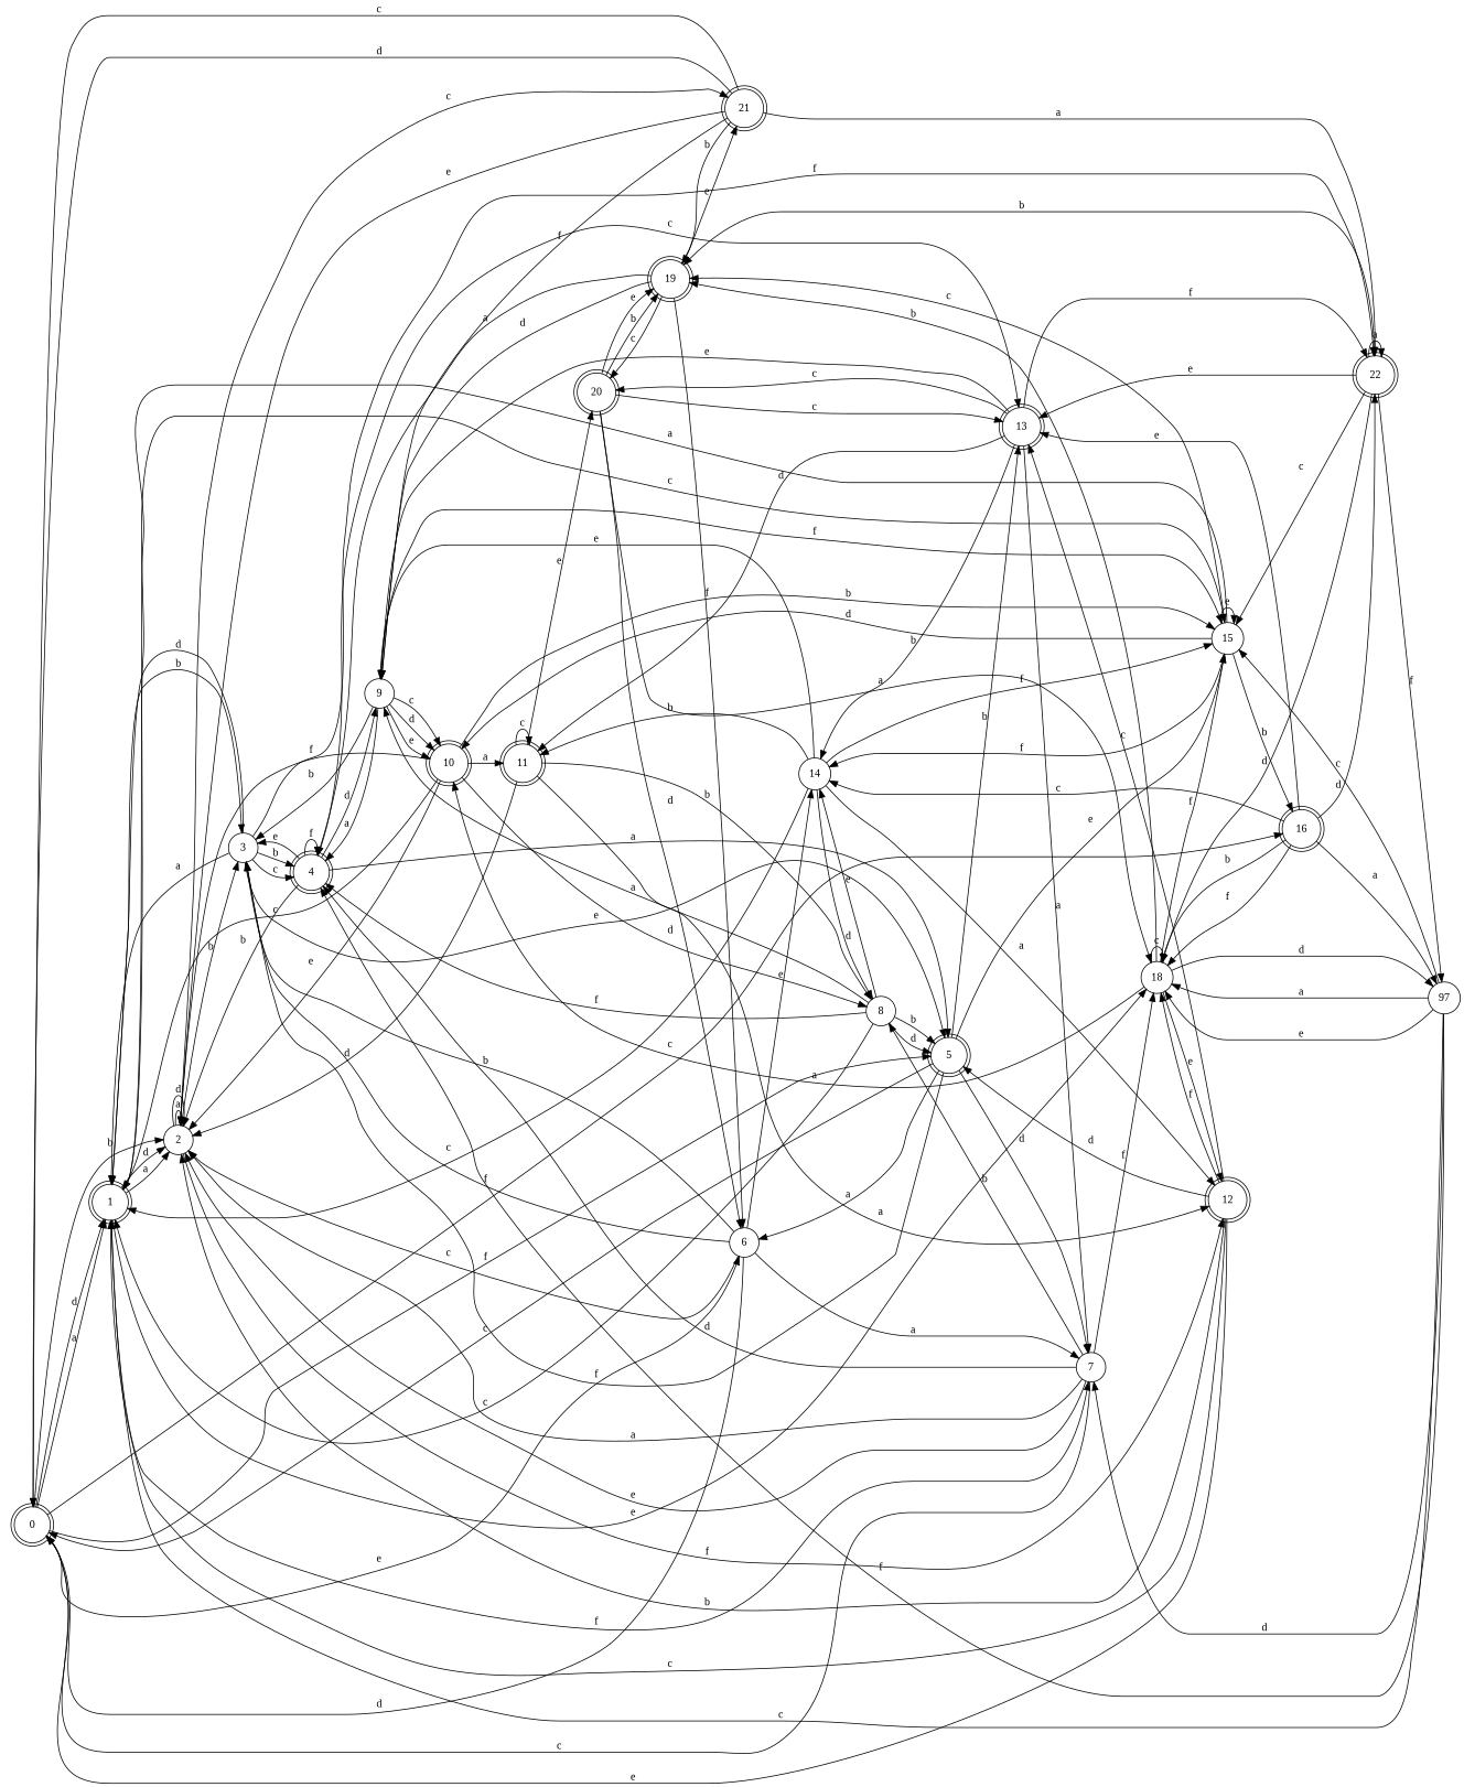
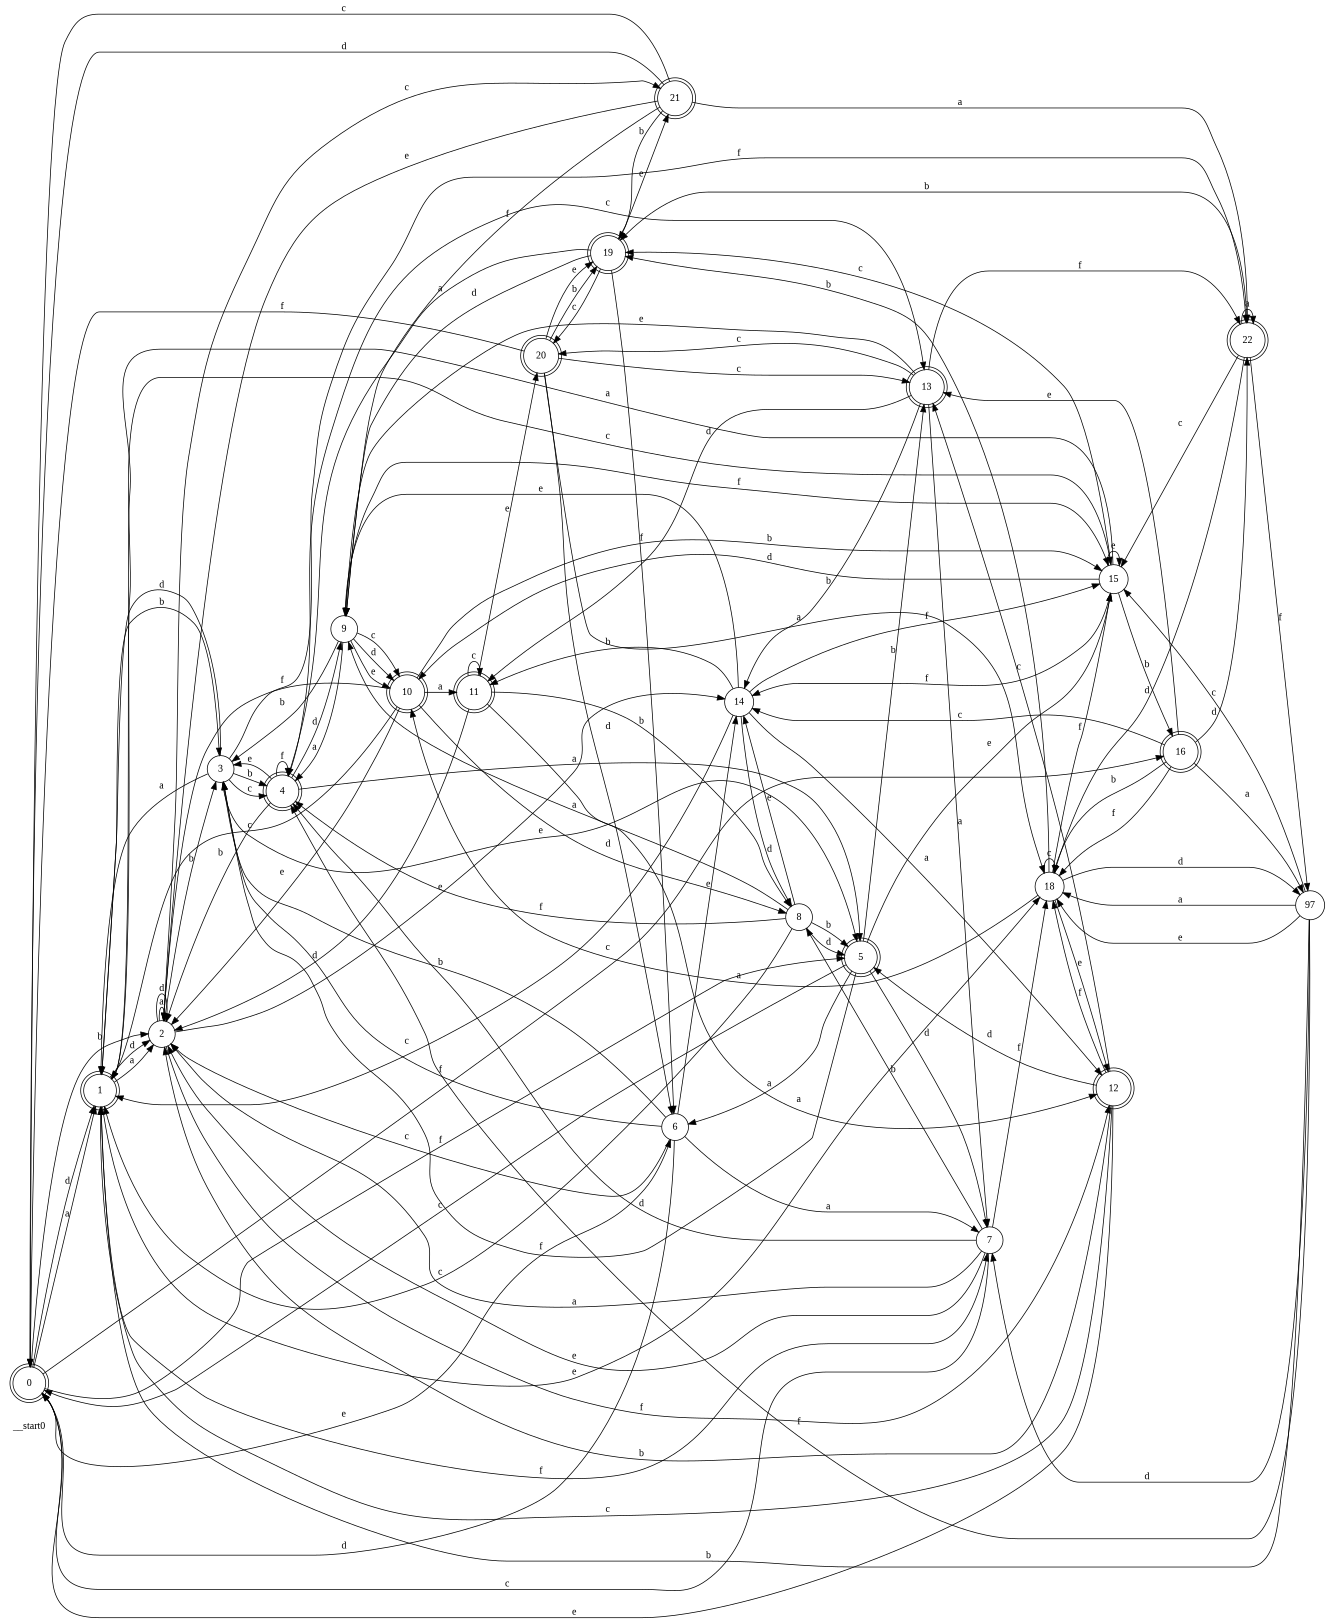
  digraph {
    fontname="Liberation Serif"
    rankdir=LR
    node [fontname="Liberation Serif" shape=doublecircle color=black fillcolor=white style="rounded,filled"]
    edge [fontname="Liberation Serif"]
+   __start0 [shape=none color="" fillcolor="" style=""]
    n2 [label=0]
    n3 [label=1]
    n4 [label=2 shape=circle style=filled]
    n5 [label=5]
    n6 [label=6 shape=circle style=filled]
    n7 [label=16]
    n8 [label=3 shape=circle style=filled]
    n9 [label=7 shape=circle style=filled]
    n10 [label=15 shape=circle style=filled]
    n11 [label=18 shape=circle style=filled]
    n12 [label=12]
    n13 [label=14 shape=circle style=filled]
    n14 [label=21]
    n15 [label=13]
    n16 [label=22]
    n17 [label=97 shape=circle style=filled]
    n18 [label=4]
    n19 [label=8 shape=circle style=filled]
    n20 [label=10]
    n21 [label=19]
    n22 [label=9 shape=circle style=filled]
    n23 [label=11]
    n24 [label=20]
    n2 -> n3 [label=a]
    n2 -> n3 [label=d]
    n2 -> n4 [label=b]
    n2 -> n5 [label=f]
    n2 -> n6 [label=e]
    n2 -> n7 [label=c]
    n3 -> n4 [label=a]
    n3 -> n4 [label=d]
    n3 -> n8 [label=b]
    n3 -> n9 [label=f]
    n3 -> n10 [label=c]
    n3 -> n11 [label=e]
    n4 -> n4 [label=a]
    n4 -> n4 [label=d]
    n4 -> n8 [label=b]
    n4 -> n12 [label=f]
+   n4 -> n13 [label=e]
    n4 -> n14 [label=c]
    n5 -> n2 [label=c]
    n5 -> n6 [label=a]
    n5 -> n8 [label=f]
    n5 -> n9 [label=d]
    n5 -> n10 [label=e]
    n5 -> n15 [label=b]
    n6 -> n2 [label=d]
    n6 -> n4 [label=c]
    n6 -> n8 [label=b]
    n6 -> n8 [label=f]
    n6 -> n9 [label=a]
    n6 -> n13 [label=e]
    n7 -> n11 [label=b]
    n7 -> n11 [label=f]
    n7 -> n13 [label=c]
    n7 -> n15 [label=e]
    n7 -> n16 [label=d]
    n7 -> n17 [label=a]
    n8 -> n3 [label=a]
    n8 -> n3 [label=d]
    n8 -> n5 [label=e]
    n8 -> n16 [label=f]
    n8 -> n18 [label=b]
    n8 -> n18 [label=c]
    n9 -> n2 [label=c]
    n9 -> n4 [label=a]
    n9 -> n4 [label=e]
    n9 -> n11 [label=f]
    n9 -> n18 [label=d]
    n9 -> n19 [label=b]
    n10 -> n3 [label=a]
    n10 -> n7 [label=b]
    n10 -> n10 [label=e]
    n10 -> n13 [label=f]
    n10 -> n20 [label=d]
    n10 -> n21 [label=c]
    n11 -> n10 [label=f]
    n11 -> n11 [label=c]
    n11 -> n12 [label=e]
    n11 -> n17 [label=d]
    n11 -> n20 [label=a]
    n11 -> n21 [label=b]
    n12 -> n2 [label=e]
    n12 -> n3 [label=c]
    n12 -> n4 [label=b]
    n12 -> n5 [label=d]
    n12 -> n11 [label=f]
    n12 -> n15 [label=c]
    n13 -> n3 [label=c]
    n13 -> n10 [label=f]
    n13 -> n12 [label=a]
    n13 -> n19 [label=d]
    n13 -> n22 [label=e]
    n13 -> n23 [label=b]
    n14 -> n2 [label=c]
    n14 -> n2 [label=d]
    n14 -> n4 [label=e]
    n14 -> n16 [label=a]
    n14 -> n21 [label=b]
    n14 -> n22 [label=f]
    n15 -> n9 [label=a]
    n15 -> n13 [label=b]
    n15 -> n16 [label=f]
    n15 -> n22 [label=e]
    n15 -> n23 [label=d]
    n15 -> n24 [label=c]
    n16 -> n10 [label=c]
    n16 -> n11 [label=d]
-   n16 -> n15 [label=e]
    n16 -> n16 [label=a]
    n16 -> n17 [label=f]
    n16 -> n21 [label=b]
-   n17 -> n3 [label=c]
+   n17 -> n3 [label=b]
    n17 -> n9 [label=d]
    n17 -> n10 [label=c]
    n17 -> n11 [label=a]
    n17 -> n11 [label=e]
    n17 -> n18 [label=f]
    n18 -> n4 [label=b]
    n18 -> n5 [label=a]
    n18 -> n8 [label=e]
    n18 -> n15 [label=c]
    n18 -> n18 [label=f]
    n18 -> n22 [label=d]
    n19 -> n3 [label=c]
    n19 -> n5 [label=b]
    n19 -> n5 [label=d]
    n19 -> n13 [label=e]
    n19 -> n18 [label=f]
    n19 -> n22 [label=a]
    n20 -> n3 [label=c]
    n20 -> n4 [label=e]
    n20 -> n4 [label=f]
    n20 -> n10 [label=b]
    n20 -> n19 [label=d]
    n20 -> n23 [label=a]
    n21 -> n6 [label=f]
    n21 -> n14 [label=e]
    n21 -> n18 [label=a]
    n21 -> n22 [label=d]
    n21 -> n24 [label=c]
    n22 -> n8 [label=b]
    n22 -> n10 [label=f]
    n22 -> n18 [label=a]
    n22 -> n20 [label=c]
    n22 -> n20 [label=d]
    n22 -> n20 [label=e]
    n23 -> n4 [label=d]
    n23 -> n12 [label=a]
    n23 -> n19 [label=b]
    n23 -> n23 [label=c]
    n23 -> n24 [label=e]
+   n24 -> n2 [label=f]
    n24 -> n6 [label=d]
    n24 -> n11 [label=a]
    n24 -> n15 [label=c]
    n24 -> n21 [label=b]
    n24 -> n21 [label=e]
  }
